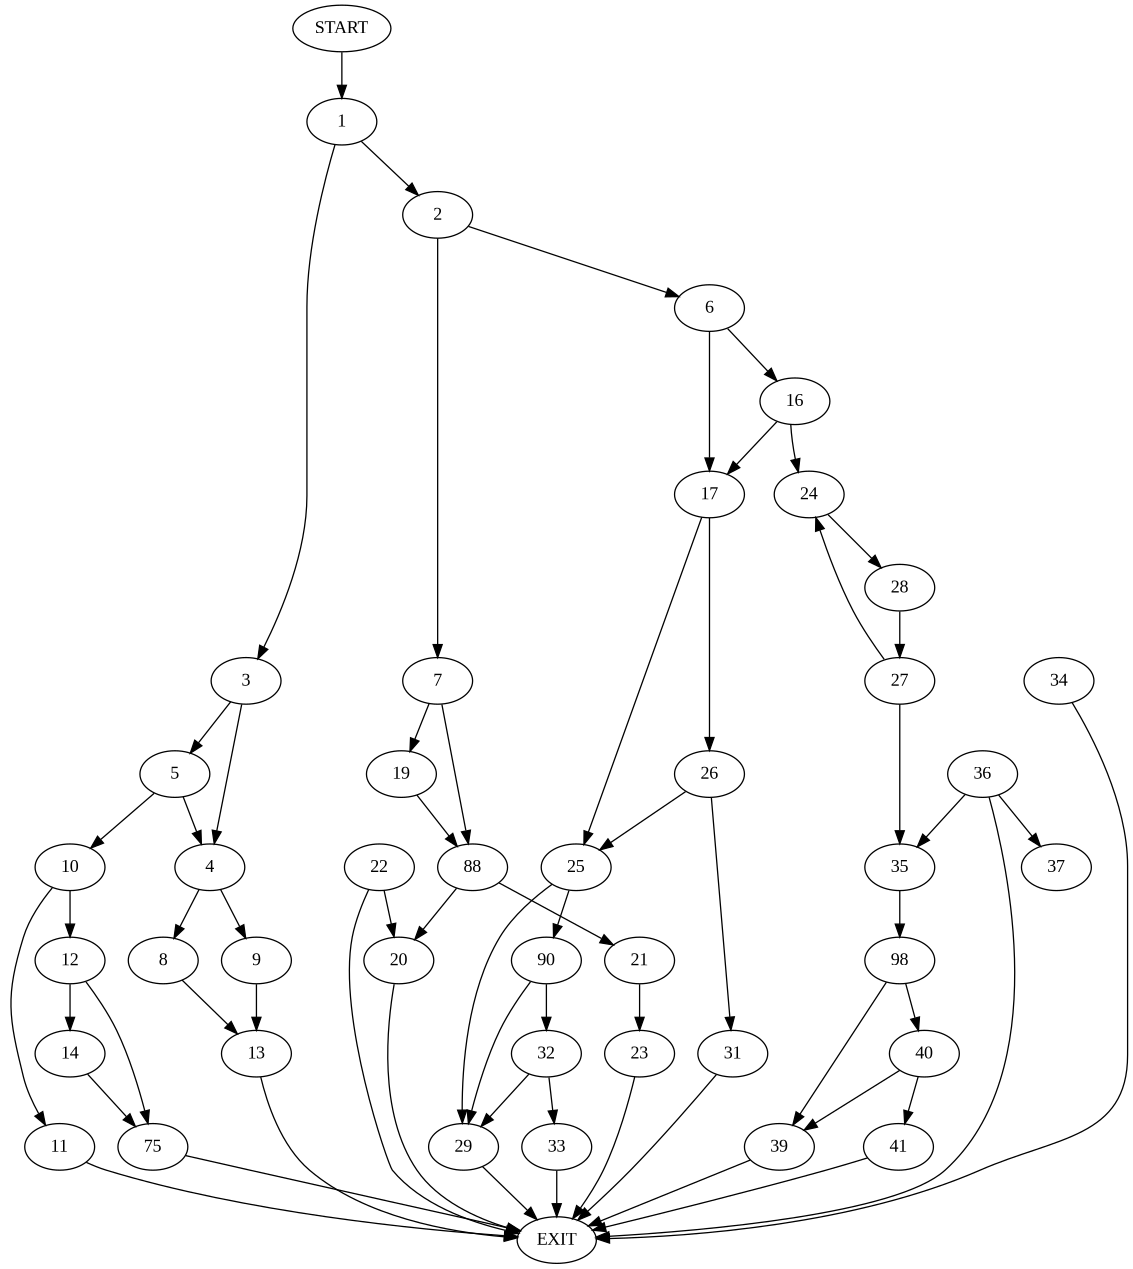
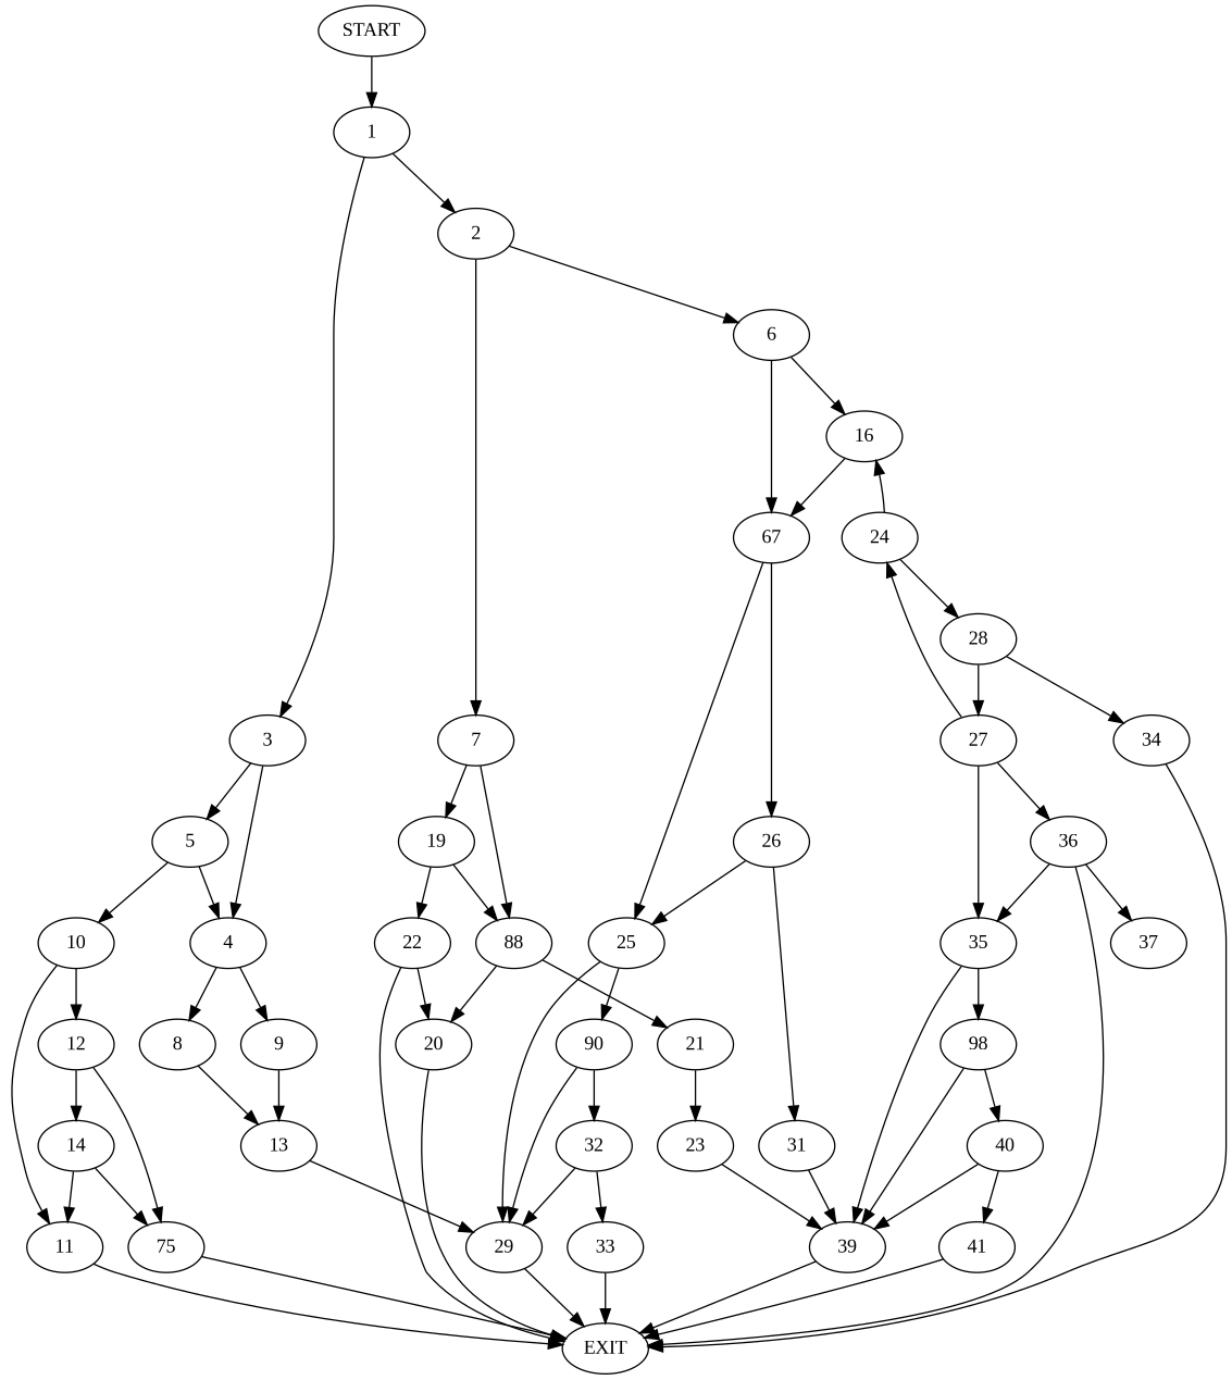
  digraph {
    fontname="Liberation Serif"
    node [fontname="Liberation Serif"]
    edge [fontname="Liberation Serif"]
    n1 [label=START]
    1
    2
    3
    n5 [label=EXIT]
    6
    7
    4
    5
    16
-   17
+   17 [label=67]
    n12 [label=88]
    19
    8
    9
    10
    13
    11
    12
    24
    25
    26
    20
    21
    22
    14
    n27 [label=75]
    28
    29
    n30 [label=90]
    31
    23
    27
    35
    36
    34
    32
    n38 [label=98]
    39
    37
    33
    40
    41
    n1 -> 1
    1 -> 2
    1 -> 3
    2 -> 6
    2 -> 7
    3 -> 4
    3 -> 5
    6 -> 16
    6 -> 17
    7 -> n12
    7 -> 19
    4 -> 8
    4 -> 9
    5 -> 4
    5 -> 10
    16 -> 17
-   16 -> 24
+   24 -> 16
    17 -> 25
    17 -> 26
    n12 -> 20
    n12 -> 21
    19 -> n12
+   19 -> 22
    8 -> 13
    9 -> 13
    10 -> 11
    10 -> 12
-   13 -> n5
+   13 -> 29
    11 -> n5
    12 -> 14
    12 -> n27
    24 -> 28
    25 -> 29
    25 -> n30
    26 -> 25
    26 -> 31
    20 -> n5
    21 -> 23
    22 -> n5
    22 -> 20
+   14 -> 11
    14 -> n27
    n27 -> n5
    28 -> 27
+   28 -> 34
    29 -> n5
    n30 -> 29
    n30 -> 32
-   31 -> n5
-   23 -> n5
+   31 -> 39
+   23 -> 39
    27 -> 24
    27 -> 35
+   27 -> 36
    35 -> n38
+   35 -> 39
    36 -> n5
    36 -> 35
    36 -> 37
    34 -> n5
    32 -> 29
    32 -> 33
    n38 -> 39
    n38 -> 40
    39 -> n5
    33 -> n5
    40 -> 39
    40 -> 41
    41 -> n5
  }
